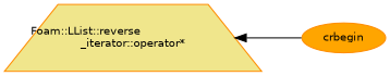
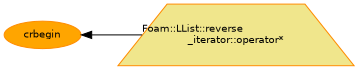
  digraph {
    rankdir=LR
    node [color=darkorange fontname=Helvetica fontsize=10 style=filled]
    n1 [fillcolor=orange fontcolor=black height=0.2 label=crbegin shape=ellipse width=0.4]
    n2 [height=0.2 label="Foam::LList::reverse\l_iterator::operator*" shape=trapezium width=0.4 fillcolor=khaki]
-   n2 -> n1 [color=black dir=back fontname=Helvetica fontsize=10 labelfontname=Helvetica labelfontsize=10 style=solid]
+   n1 -> n2 [color=black dir=back fontname=Helvetica fontsize=10 labelfontname=Helvetica labelfontsize=10 style=solid]
  }
